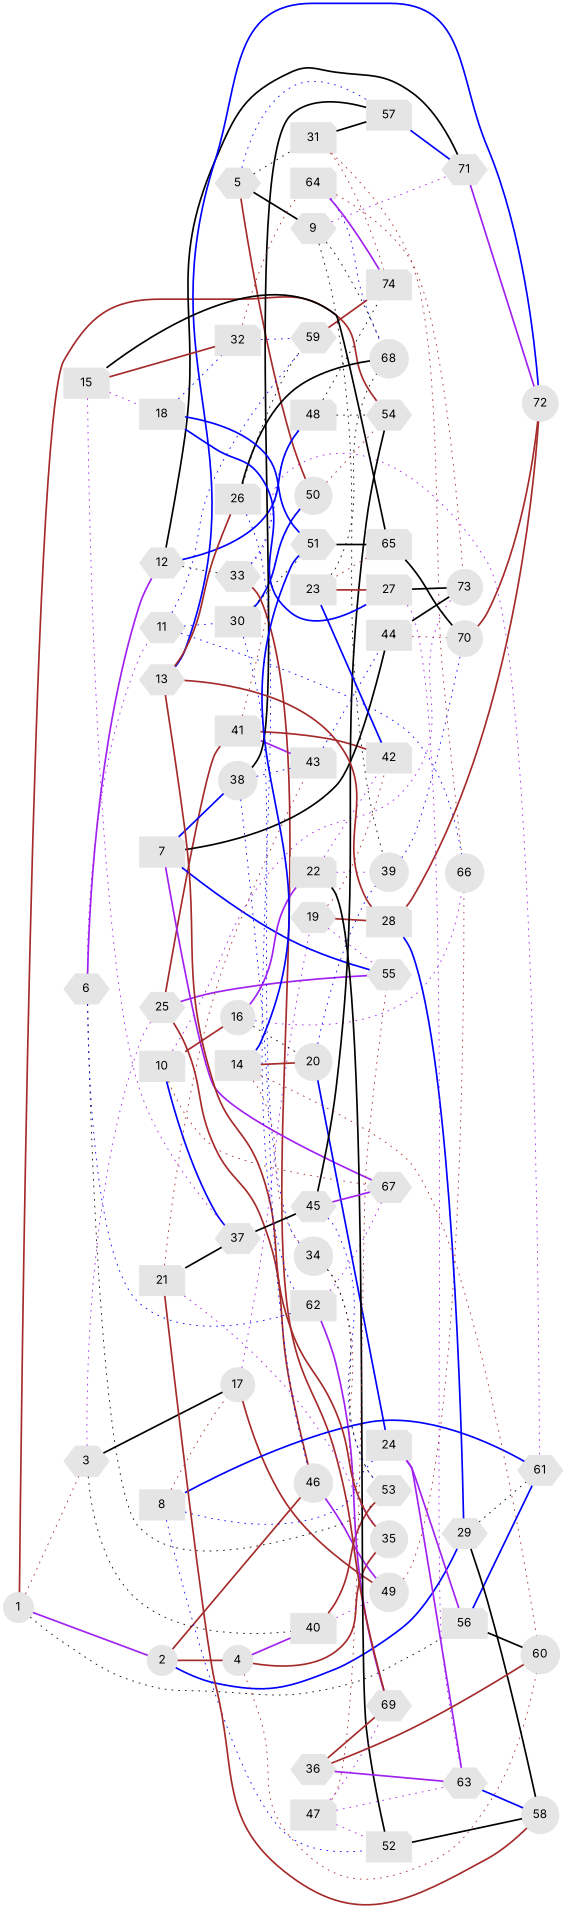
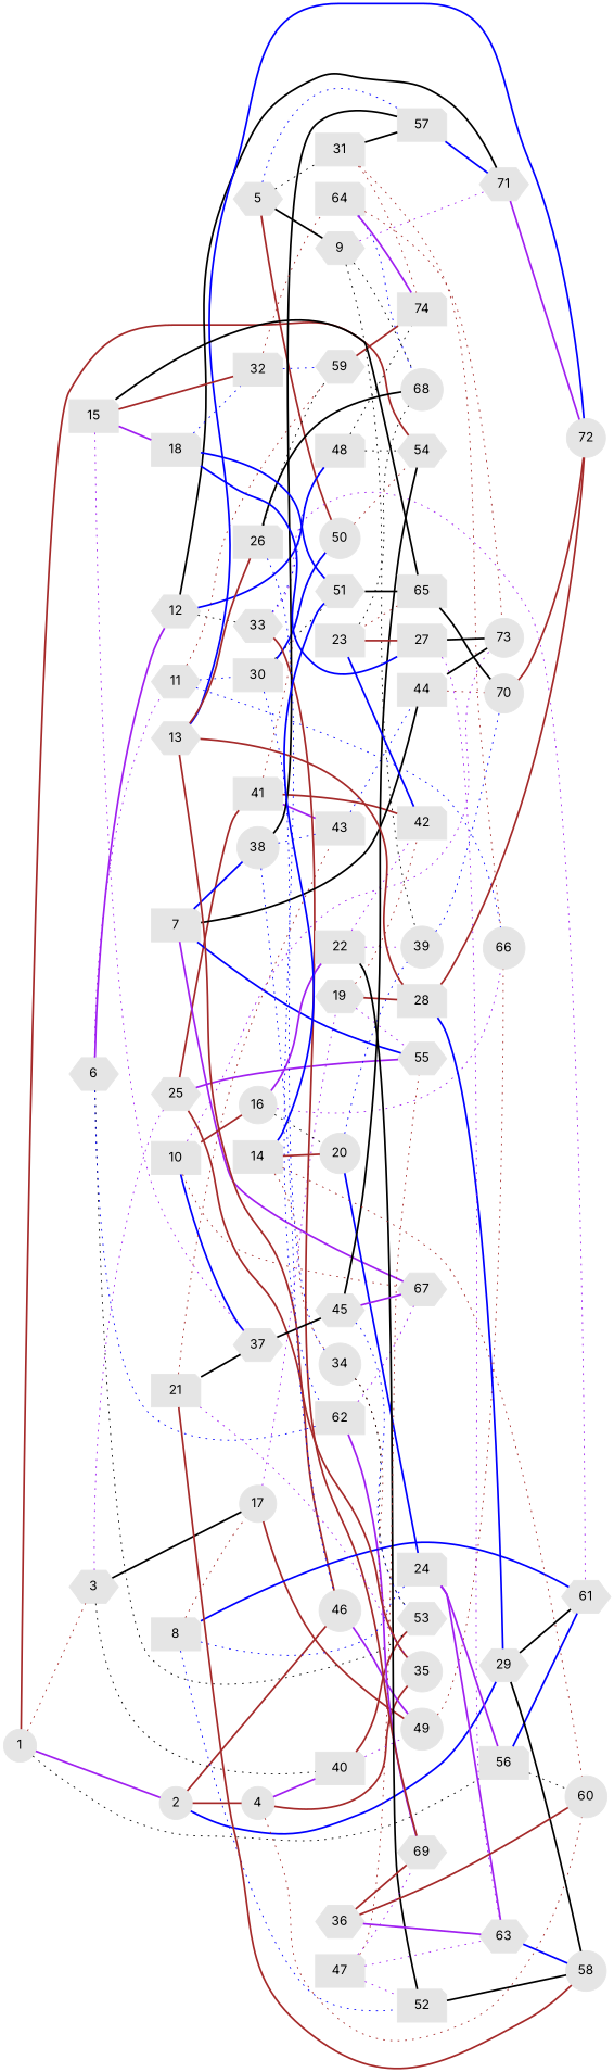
  graph {
    fontname=Inter
    rankdir=LR
    node [color=gray90 fontname=Inter shape=note style=filled]
    edge [color=brown fontname=Inter style=bold]
    1 [shape=circle]
    2 [shape=circle]
    3 [shape=hexagon]
    54 [shape=hexagon]
    56
    4 [shape=circle]
    29 [shape=hexagon]
    46 [shape=circle]
    17 [shape=circle]
    25 [shape=hexagon]
    40
    60 [shape=circle]
    61 [shape=hexagon]
    35 [shape=circle]
    58 [shape=circle]
    49 [shape=circle]
    19 [shape=hexagon]
    55 [shape=hexagon]
    41
    53 [shape=hexagon]
    5 [shape=hexagon]
    9 [shape=hexagon]
    31
    50 [shape=circle]
    57
    39 [shape=circle]
    68 [shape=circle]
    71 [shape=hexagon]
    66 [shape=circle]
    74
    6 [shape=hexagon]
    11 [shape=hexagon]
    12 [shape=hexagon]
    62
    30
    59 [shape=hexagon]
    33 [shape=hexagon]
    48
    67 [shape=hexagon]
    69 [shape=hexagon]
    38 [shape=circle]
    7
    44
    43
    73 [shape=circle]
    70 [shape=circle]
    8
    24
    52
    63 [shape=hexagon]
    72 [shape=circle]
    10
    16 [shape=circle]
    37 [shape=hexagon]
    20 [shape=circle]
    22
    45 [shape=hexagon]
    34 [shape=circle]
    51 [shape=hexagon]
    13 [shape=hexagon]
    26
    28
    14
    65
    15
    18
    32
    27
    64
    42
    21
    23
    36 [shape=hexagon]
    47
    1 -- 2 [color=purple]
    1 -- 3 [style=dotted]
    1 -- 54
    1 -- 56 [color=black style=dotted]
    2 -- 4
    2 -- 29 [color=blue]
    2 -- 46
    3 -- 17 [color=black]
    3 -- 25 [color=purple style=dotted]
    3 -- 40 [color=black style=dotted]
-   56 -- 60 [color=black]
+   56 -- 60 [color=black style=dotted]
    56 -- 61 [color=blue]
    4 -- 40 [color=purple]
    4 -- 60 [style=dotted]
    4 -- 35
-   29 -- 61 [color=black style=dotted]
+   29 -- 61 [color=black]
    29 -- 58 [color=black]
    46 -- 49 [color=purple]
    17 -- 49
    17 -- 19 [color=purple style=dotted]
    25 -- 46
    25 -- 55 [color=purple]
    25 -- 41
    40 -- 49 [color=purple style=dotted]
    40 -- 53
    49 -- 66 [style=dotted]
    19 -- 55 [color=purple style=dotted]
    19 -- 28
    19 -- 42 [style=dotted]
    41 -- 50 [style=dotted]
    41 -- 43 [color=purple]
    41 -- 42
    5 -- 9 [color=black]
    5 -- 31 [color=black style=dotted]
    5 -- 50
    5 -- 57 [color=blue style=dotted]
    9 -- 39 [color=black style=dotted]
    9 -- 68 [color=black style=dotted]
    9 -- 71 [color=purple style=dotted]
    31 -- 57 [color=black]
    31 -- 66 [style=dotted]
    31 -- 74 [style=dotted]
    50 -- 54 [style=dotted]
    57 -- 71 [color=blue]
    39 -- 70 [color=blue style=dotted]
    71 -- 72 [color=purple]
    6 -- 53 [color=black style=dotted]
    6 -- 11 [color=purple style=dotted]
    6 -- 12 [color=purple]
    6 -- 62 [color=blue style=dotted]
    11 -- 66 [color=blue style=dotted]
    11 -- 30 [color=blue style=dotted]
-   11 -- 59 [color=blue style=dotted]
+   11 -- 59 [style=dotted]
    12 -- 71 [color=black]
    12 -- 33 [color=black style=dotted]
    12 -- 48 [color=blue]
    62 -- 67 [color=purple style=dotted]
    62 -- 69 [color=purple]
    30 -- 50 [color=blue]
    30 -- 34 [color=blue style=dotted]
    30 -- 51 [color=black style=dotted]
    59 -- 74
    33 -- 61 [color=purple style=dotted]
    33 -- 48 [color=blue style=dotted]
    33 -- 69
    48 -- 54 [color=black style=dotted]
    48 -- 74 [color=black style=dotted]
    38 -- 46 [color=blue style=dotted]
    38 -- 57 [color=black]
    38 -- 43 [color=blue style=dotted]
    7 -- 55 [color=blue]
    7 -- 67 [color=purple]
    7 -- 38 [color=blue]
    7 -- 44 [color=black]
    44 -- 73 [color=black]
    44 -- 70 [style=dotted]
    43 -- 44 [color=blue style=dotted]
    70 -- 72
    8 -- 17 [style=dotted]
    8 -- 61 [color=blue]
    8 -- 24 [color=blue style=dotted]
    8 -- 52 [color=blue style=dotted]
    24 -- 56 [color=purple]
    24 -- 63 [color=purple]
    52 -- 58 [color=black]
    63 -- 58 [color=blue]
    10 -- 67 [style=dotted]
    10 -- 73 [color=purple style=dotted]
    10 -- 16
    10 -- 37 [color=blue]
    16 -- 66 [color=purple style=dotted]
    16 -- 20 [color=black style=dotted]
    16 -- 22 [color=purple]
    37 -- 45 [color=black]
    20 -- 39 [color=blue style=dotted]
    20 -- 24 [color=blue]
    22 -- 39 [color=purple style=dotted]
    22 -- 52 [color=black]
    22 -- 42 [color=purple style=dotted]
    45 -- 54 [color=black]
    45 -- 53 [color=blue style=dotted]
    45 -- 67 [color=purple]
    34 -- 35 [style=dotted]
    34 -- 53 [color=black style=dotted]
    51 -- 65 [color=black]
    13 -- 35
    13 -- 72 [color=blue]
    13 -- 26
    13 -- 28
    26 -- 68 [color=black]
    26 -- 62 [color=blue style=dotted]
    26 -- 59 [color=black style=dotted]
    28 -- 29 [color=blue]
    28 -- 72
    14 -- 60 [style=dotted]
    14 -- 20
    14 -- 34 [style=dotted]
    14 -- 51 [color=blue]
    65 -- 70 [color=black]
    15 -- 37 [color=purple style=dotted]
    15 -- 65 [color=black]
-   15 -- 18 [color=purple style=dotted]
+   15 -- 18 [color=purple]
    15 -- 32
    18 -- 51 [color=blue]
    18 -- 32 [color=blue style=dotted]
    18 -- 27 [color=blue]
    32 -- 59 [color=blue style=dotted]
    32 -- 64 [style=dotted]
    27 -- 73 [color=black]
    27 -- 63 [color=purple style=dotted]
    64 -- 68 [color=blue style=dotted]
    64 -- 74 [color=purple]
    64 -- 73 [style=dotted]
    21 -- 35 [color=purple style=dotted]
    21 -- 58
    21 -- 43 [style=dotted]
    21 -- 37 [color=black]
    23 -- 68 [color=black style=dotted]
    23 -- 65 [style=dotted]
    23 -- 27
    23 -- 42 [color=blue]
    36 -- 60
    36 -- 69
    36 -- 63 [color=purple]
    47 -- 55 [style=dotted]
    47 -- 69 [color=purple style=dotted]
    47 -- 52 [color=purple style=dotted]
    47 -- 63 [color=purple style=dotted]
  }
